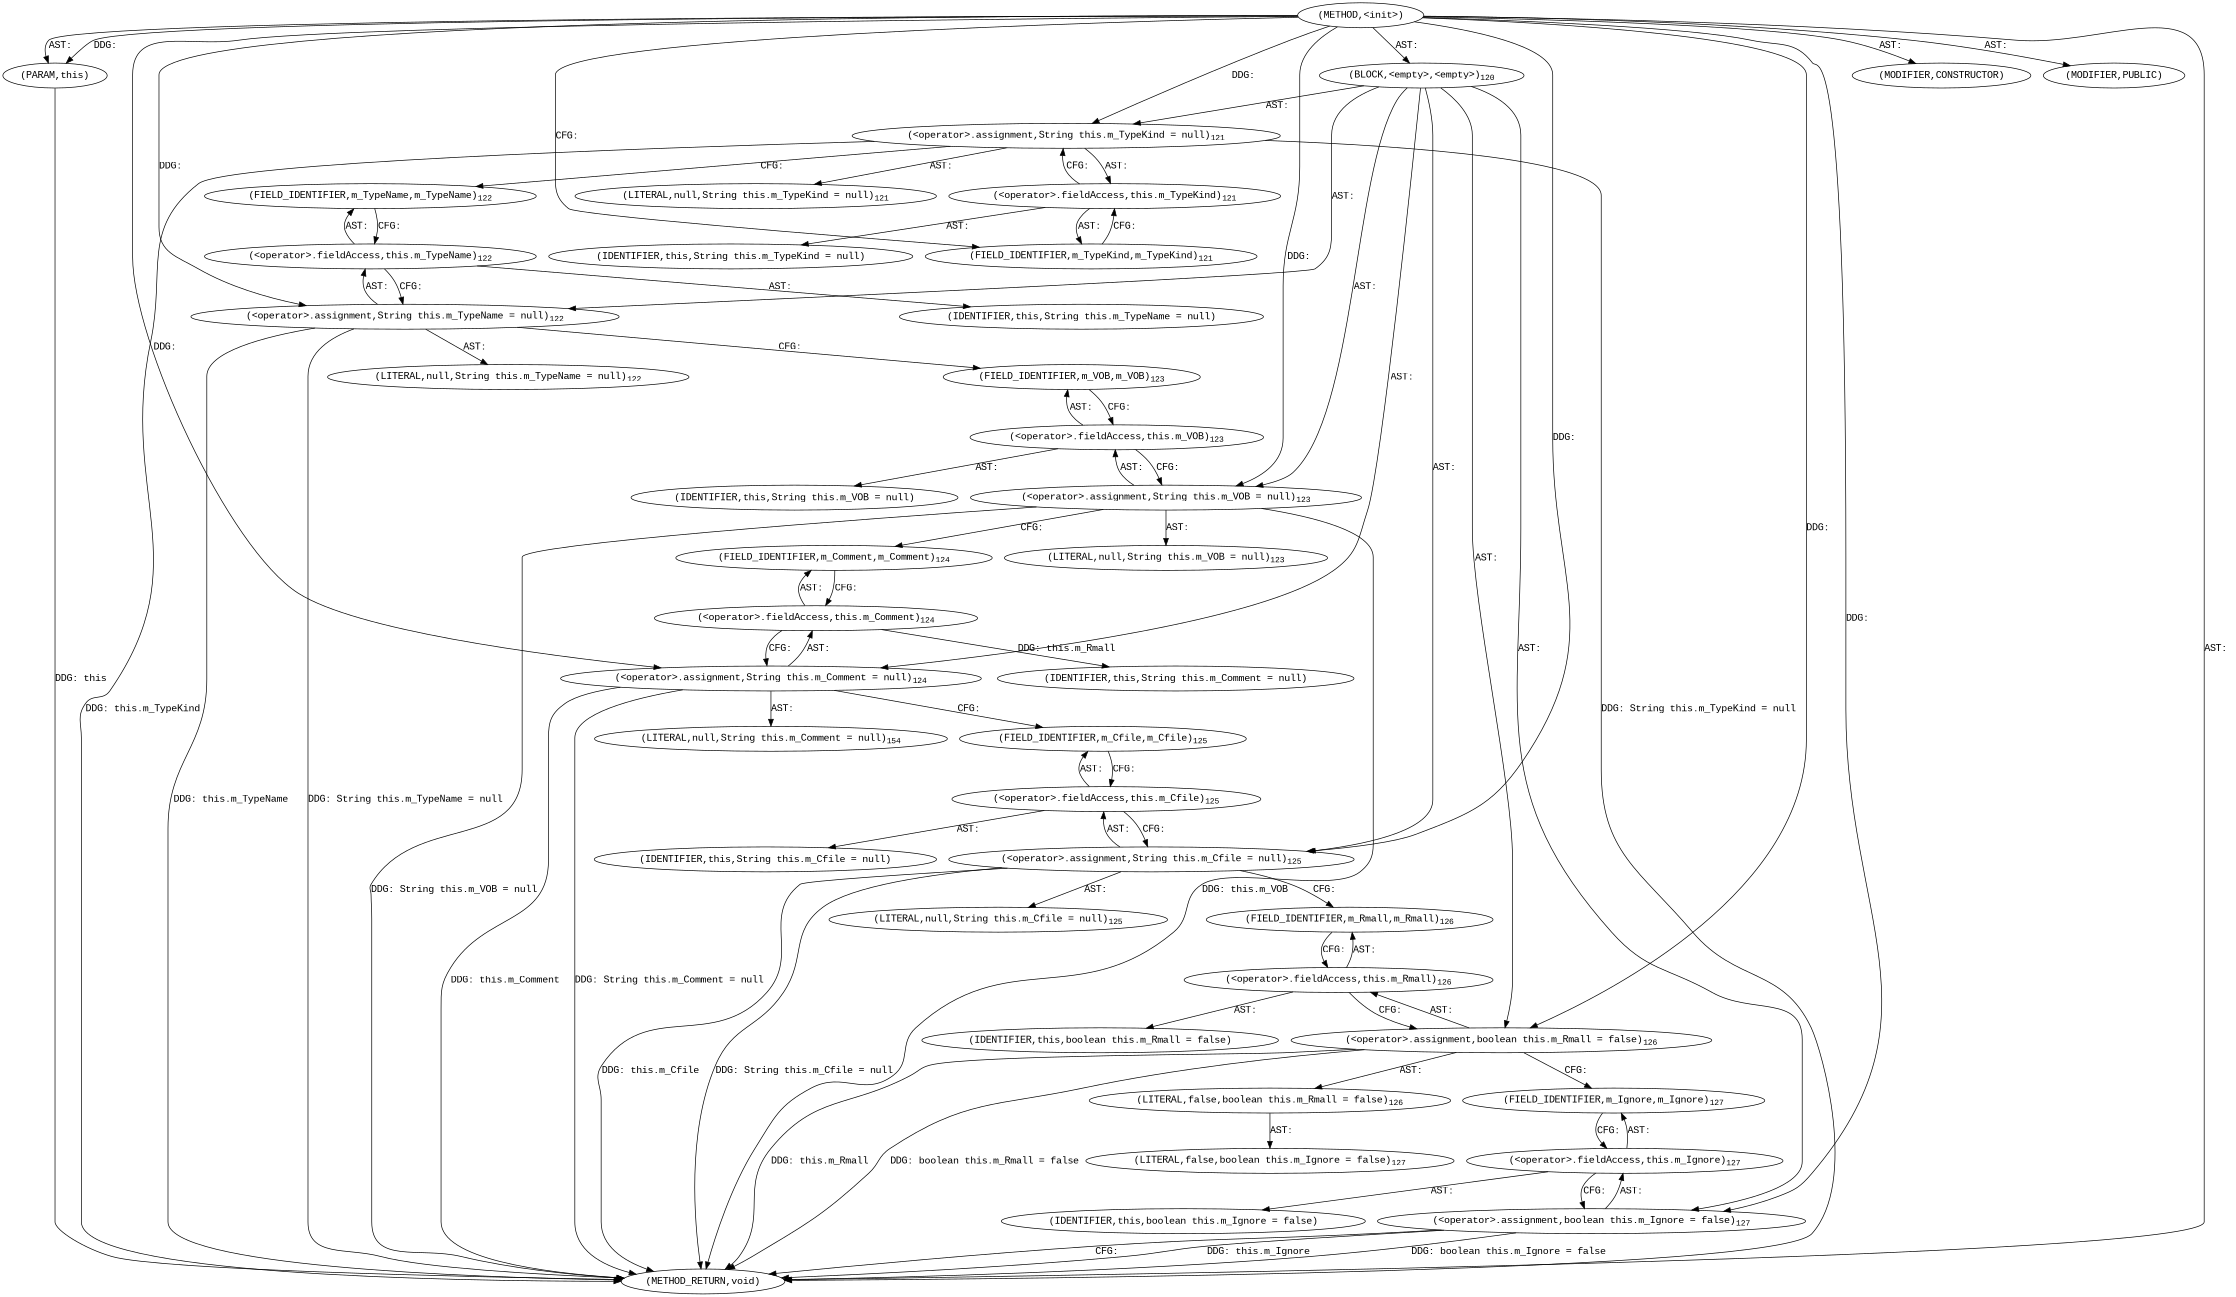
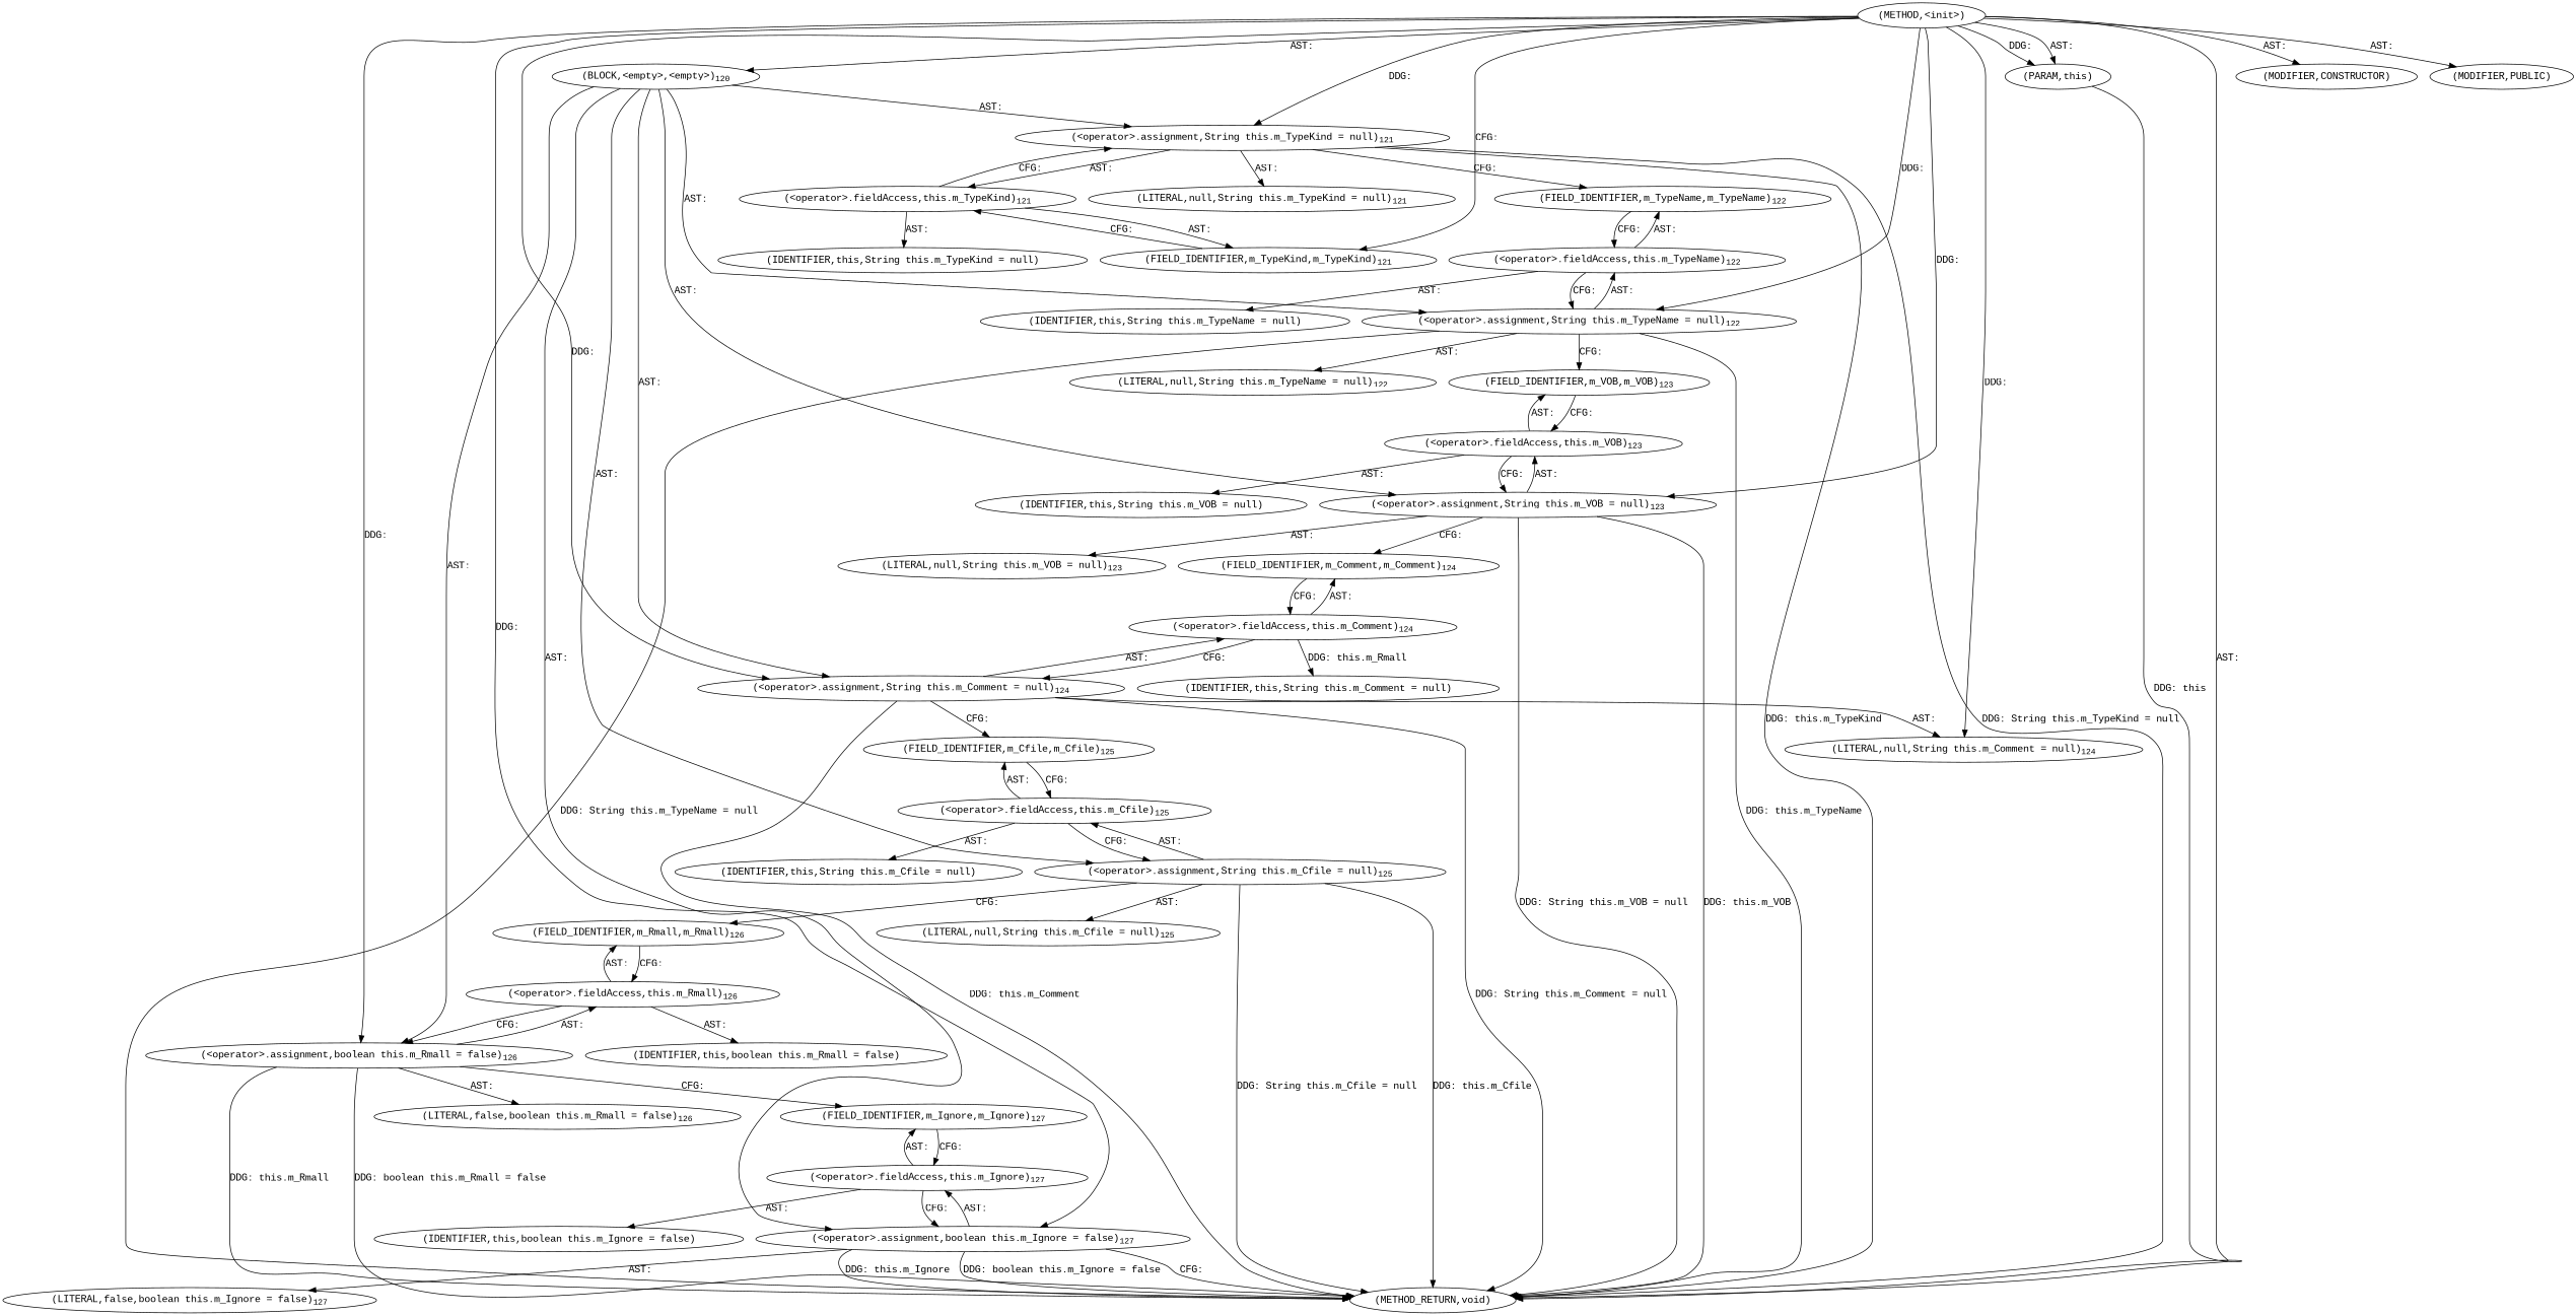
  digraph {
    fontname="Liberation Mono"
    node [fontname="Liberation Mono"]
    edge [fontname="Liberation Mono"]
    n1 [label=<(METHOD,&lt;init&gt;)>]
    n2 [label=<(PARAM,this)>]
    n3 [label=<(BLOCK,&lt;empty&gt;,&lt;empty&gt;)<SUB>120</SUB>>]
    n4 [label=<(&lt;operator&gt;.assignment,String this.m_TypeKind = null)<SUB>121</SUB>>]
    n5 [label=<(FIELD_IDENTIFIER,m_TypeKind,m_TypeKind)<SUB>121</SUB>>]
    n6 [label=<(&lt;operator&gt;.assignment,String this.m_TypeName = null)<SUB>122</SUB>>]
    n7 [label=<(&lt;operator&gt;.assignment,String this.m_VOB = null)<SUB>123</SUB>>]
    n8 [label=<(&lt;operator&gt;.assignment,String this.m_Comment = null)<SUB>124</SUB>>]
    n9 [label=<(&lt;operator&gt;.assignment,String this.m_Cfile = null)<SUB>125</SUB>>]
    n10 [label=<(&lt;operator&gt;.assignment,boolean this.m_Rmall = false)<SUB>126</SUB>>]
    n11 [label=<(&lt;operator&gt;.assignment,boolean this.m_Ignore = false)<SUB>127</SUB>>]
    n12 [label=<(MODIFIER,CONSTRUCTOR)>]
    n13 [label=<(MODIFIER,PUBLIC)>]
    n14 [label=<(METHOD_RETURN,void)>]
    n15 [label=<(&lt;operator&gt;.fieldAccess,this.m_TypeKind)<SUB>121</SUB>>]
    n16 [label=<(LITERAL,null,String this.m_TypeKind = null)<SUB>121</SUB>>]
    n17 [label=<(FIELD_IDENTIFIER,m_TypeName,m_TypeName)<SUB>122</SUB>>]
    n18 [label=<(&lt;operator&gt;.fieldAccess,this.m_TypeName)<SUB>122</SUB>>]
    n19 [label=<(LITERAL,null,String this.m_TypeName = null)<SUB>122</SUB>>]
    n20 [label=<(FIELD_IDENTIFIER,m_VOB,m_VOB)<SUB>123</SUB>>]
    n21 [label=<(&lt;operator&gt;.fieldAccess,this.m_VOB)<SUB>123</SUB>>]
    n22 [label=<(LITERAL,null,String this.m_VOB = null)<SUB>123</SUB>>]
    n23 [label=<(FIELD_IDENTIFIER,m_Comment,m_Comment)<SUB>124</SUB>>]
    n24 [label=<(&lt;operator&gt;.fieldAccess,this.m_Comment)<SUB>124</SUB>>]
-   n25 [label=<(LITERAL,null,String this.m_Comment = null)<SUB>154</SUB>>]
+   n25 [label=<(LITERAL,null,String this.m_Comment = null)<SUB>124</SUB>>]
    n26 [label=<(FIELD_IDENTIFIER,m_Cfile,m_Cfile)<SUB>125</SUB>>]
    n27 [label=<(&lt;operator&gt;.fieldAccess,this.m_Cfile)<SUB>125</SUB>>]
    n28 [label=<(LITERAL,null,String this.m_Cfile = null)<SUB>125</SUB>>]
    n29 [label=<(FIELD_IDENTIFIER,m_Rmall,m_Rmall)<SUB>126</SUB>>]
    n30 [label=<(&lt;operator&gt;.fieldAccess,this.m_Rmall)<SUB>126</SUB>>]
    n31 [label=<(LITERAL,false,boolean this.m_Rmall = false)<SUB>126</SUB>>]
    n32 [label=<(FIELD_IDENTIFIER,m_Ignore,m_Ignore)<SUB>127</SUB>>]
    n33 [label=<(&lt;operator&gt;.fieldAccess,this.m_Ignore)<SUB>127</SUB>>]
    n34 [label=<(LITERAL,false,boolean this.m_Ignore = false)<SUB>127</SUB>>]
    n35 [label=<(IDENTIFIER,this,String this.m_TypeKind = null)>]
    n36 [label=<(IDENTIFIER,this,String this.m_TypeName = null)>]
    n37 [label=<(IDENTIFIER,this,String this.m_VOB = null)>]
    n38 [label=<(IDENTIFIER,this,String this.m_Comment = null)>]
    n39 [label=<(IDENTIFIER,this,String this.m_Cfile = null)>]
    n40 [label=<(IDENTIFIER,this,boolean this.m_Rmall = false)>]
    n41 [label=<(IDENTIFIER,this,boolean this.m_Ignore = false)>]
    n1 -> n2 [label="AST: "]
    n1 -> n2 [label="DDG: "]
    n1 -> n3 [label="AST: "]
    n1 -> n4 [label="DDG: "]
    n1 -> n5 [label="CFG: "]
    n1 -> n6 [label="DDG: "]
    n1 -> n7 [label="DDG: "]
    n1 -> n8 [label="DDG: "]
-   n1 -> n9 [label="DDG: "]
+   n1 -> n25 [label="DDG: "]
    n1 -> n10 [label="DDG: "]
    n1 -> n11 [label="DDG: "]
    n1 -> n12 [label="AST: "]
    n1 -> n13 [label="AST: "]
    n1 -> n14 [label="AST: "]
    n2 -> n14 [label="DDG: this"]
    n3 -> n4 [label="AST: "]
    n3 -> n6 [label="AST: "]
    n3 -> n7 [label="AST: "]
    n3 -> n8 [label="AST: "]
    n3 -> n9 [label="AST: "]
    n3 -> n10 [label="AST: "]
    n3 -> n11 [label="AST: "]
    n4 -> n14 [label="DDG: this.m_TypeKind"]
    n4 -> n14 [label="DDG: String this.m_TypeKind = null"]
    n4 -> n15 [label="AST: "]
    n4 -> n16 [label="AST: "]
    n4 -> n17 [label="CFG: "]
    n5 -> n15 [label="CFG: "]
    n6 -> n14 [label="DDG: this.m_TypeName"]
    n6 -> n14 [label="DDG: String this.m_TypeName = null"]
    n6 -> n18 [label="AST: "]
    n6 -> n19 [label="AST: "]
    n6 -> n20 [label="CFG: "]
    n7 -> n14 [label="DDG: this.m_VOB"]
    n7 -> n14 [label="DDG: String this.m_VOB = null"]
    n7 -> n21 [label="AST: "]
    n7 -> n22 [label="AST: "]
    n7 -> n23 [label="CFG: "]
    n8 -> n14 [label="DDG: this.m_Comment"]
    n8 -> n14 [label="DDG: String this.m_Comment = null"]
    n8 -> n24 [label="AST: "]
    n8 -> n25 [label="AST: "]
    n8 -> n26 [label="CFG: "]
    n9 -> n14 [label="DDG: this.m_Cfile"]
    n9 -> n14 [label="DDG: String this.m_Cfile = null"]
    n9 -> n27 [label="AST: "]
    n9 -> n28 [label="AST: "]
    n9 -> n29 [label="CFG: "]
    n10 -> n14 [label="DDG: this.m_Rmall"]
    n10 -> n14 [label="DDG: boolean this.m_Rmall = false"]
    n10 -> n30 [label="AST: "]
    n10 -> n31 [label="AST: "]
    n10 -> n32 [label="CFG: "]
    n11 -> n14 [label="CFG: "]
    n11 -> n14 [label="DDG: this.m_Ignore"]
    n11 -> n14 [label="DDG: boolean this.m_Ignore = false"]
    n11 -> n33 [label="AST: "]
-   n31 -> n34 [label="AST: "]
+   n11 -> n34 [label="AST: "]
    n15 -> n4 [label="CFG: "]
    n15 -> n5 [label="AST: "]
    n15 -> n35 [label="AST: "]
    n17 -> n18 [label="CFG: "]
    n18 -> n6 [label="CFG: "]
    n18 -> n17 [label="AST: "]
    n18 -> n36 [label="AST: "]
    n20 -> n21 [label="CFG: "]
    n21 -> n7 [label="CFG: "]
    n21 -> n20 [label="AST: "]
    n21 -> n37 [label="AST: "]
    n23 -> n24 [label="CFG: "]
    n24 -> n8 [label="CFG: "]
    n24 -> n23 [label="AST: "]
    n24 -> n38 [label="DDG: this.m_Rmall"]
    n26 -> n27 [label="CFG: "]
    n27 -> n9 [label="CFG: "]
    n27 -> n26 [label="AST: "]
    n27 -> n39 [label="AST: "]
    n29 -> n30 [label="CFG: "]
    n30 -> n10 [label="CFG: "]
    n30 -> n29 [label="AST: "]
    n30 -> n40 [label="AST: "]
    n32 -> n33 [label="CFG: "]
    n33 -> n11 [label="CFG: "]
    n33 -> n32 [label="AST: "]
    n33 -> n41 [label="AST: "]
  }
